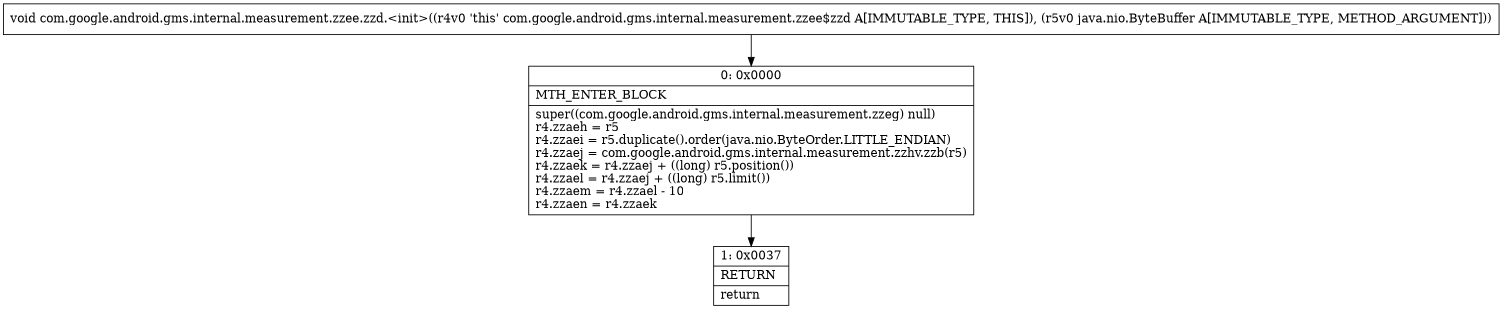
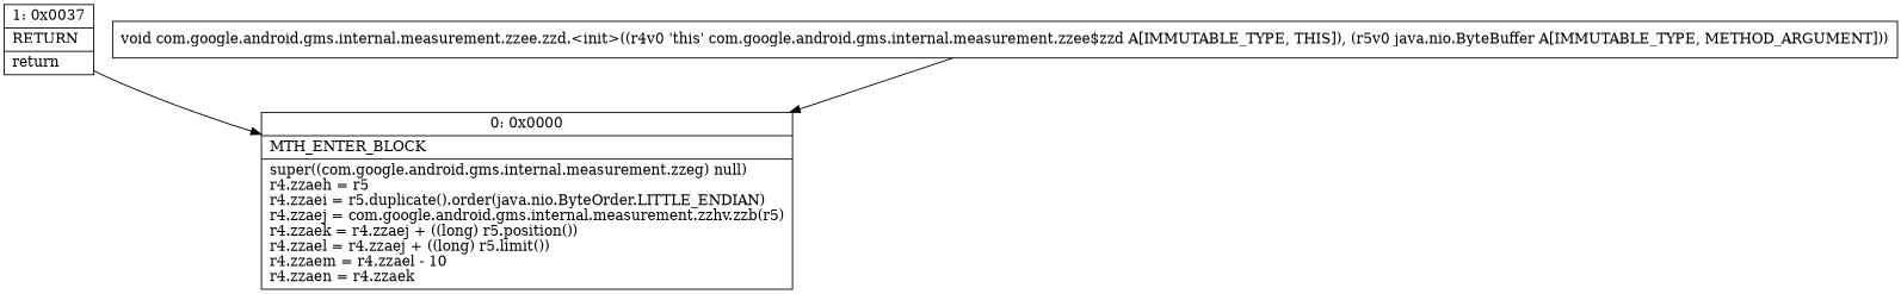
  digraph {
    node [shape=record]
    n1 [label="{0\:\ 0x0000|MTH_ENTER_BLOCK\l|super((com.google.android.gms.internal.measurement.zzeg) null)\lr4.zzaeh = r5\lr4.zzaei = r5.duplicate().order(java.nio.ByteOrder.LITTLE_ENDIAN)\lr4.zzaej = com.google.android.gms.internal.measurement.zzhv.zzb(r5)\lr4.zzaek = r4.zzaej + ((long) r5.position())\lr4.zzael = r4.zzaej + ((long) r5.limit())\lr4.zzaem = r4.zzael \- 10\lr4.zzaen = r4.zzaek\l}"]
    n2 [label="{1\:\ 0x0037|RETURN\l|return\l}"]
    n3 [label="{void com.google.android.gms.internal.measurement.zzee.zzd.\<init\>((r4v0 'this' com.google.android.gms.internal.measurement.zzee$zzd A[IMMUTABLE_TYPE, THIS]), (r5v0 java.nio.ByteBuffer A[IMMUTABLE_TYPE, METHOD_ARGUMENT])) }"]
-   n1 -> n2
+   n2 -> n1
    n3 -> n1
  }
